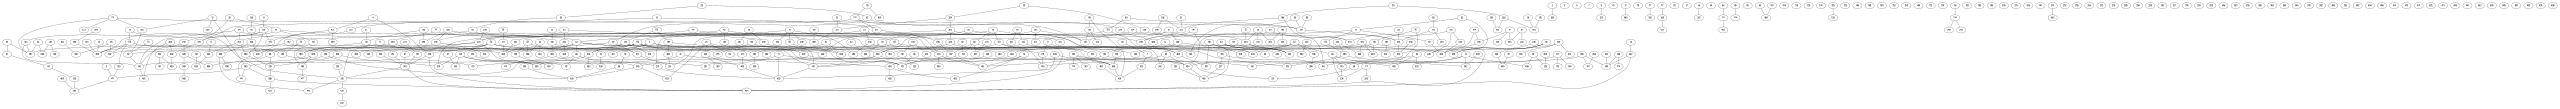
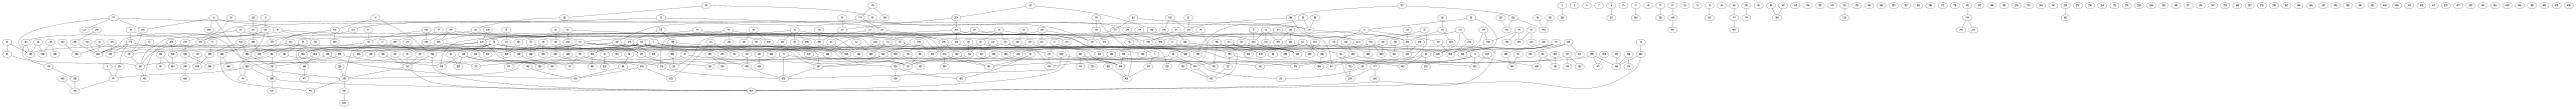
  graph {
    fontname=Oswald
    node [fontname=Oswald]
    edge [fontname=Oswald]
    0
    294
    490
    1
    51
    275
    476
    338
    328
    495
    482
    2
    256
    3
    4
    258
    457
    381
    454
    474
    499
    5
    417
    480
    6
    7
    8
    372
    9
    277
    475
    416
    10
    89
    116
    242
    298
    486
    488
    128
    349
    424
    286
    440
    460
    11
    230
    158
    12
    43
    265
    369
    398
    436
    53
    193
    317
    441
    388
    13
    68
    342
    434
    458
    371
    481
    14
    253
    309
    15
    16
    135
    310
    334
    409
    354
    17
    489
    18
    19
    58
    479
    20
    46
    243
    359
    21
    165
    22
    108
    432
    23
    213
    218
    250
    452
    467
    394
    24
    325
    25
    147
    322
    423
    437
    449
    376
    26
    352
    462
    27
    212
    383
    28
    29
    240
    292
    312
    302
    30
    254
    268
    272
    266
    370
    31
    222
    281
    285
    32
    204
    33
    34
    136
    367
    332
    304
    401
    35
    56
    82
    161
    187
    234
    36
    210
    329
    37
    38
    180
    228
    255
    463
    433
    39
    110
    112
    137
    149
    473
    459
    154
    163
    351
    357
    40
    41
    106
    189
    345
    443
    42
    282
    299
    86
    347
    393
    399
    445
    403
    466
    44
    442
    494
    45
    91
    387
    114
    47
    313
    426
    455
    435
    48
    287
    469
    49
    175
    397
    249
    216
    470
    420
    50
    67
    269
    52
    111
    320
    113
    131
    408
    377
    54
    71
    413
    55
    173
    290
    57
    59
    211
    360
    337
    60
    261
    61
    62
    96
    186
    380
    306
    63
    200
    64
    65
    160
    66
    127
    405
    400
    69
    278
    361
    70
    139
    238
    415
    297
    293
    379
    318
    491
    72
    73
    74
    75
    76
    271
    438
    77
    343
    78
    79
    98
    80
    214
    81
    109
    270
    315
    83
    316
    339
    84
    85
    87
    155
    191
    231
    88
    90
    170
    262
    223
    336
    92
    93
    235
    444
    446
    94
    95
    244
    246
    308
    412
    448
    97
    260
    478
    99
    384
    100
    101
    102
    190
    103
    241
    319
    461
    104
    157
    450
    105
    107
    392
    283
    375
    115
    219
    289
    373
    305
    117
    179
    198
    118
    119
    194
    227
    120
    121
    122
    226
    123
    124
    125
    130
    126
    197
    348
    129
    132
    133
    134
    327
    411
    138
    140
    141
    407
    142
    143
    144
    145
    146
    148
    150
    151
    153
    n362 [label=641]
    152
    156
    229
    159
    321
    162
    368
    164
    307
    468
    166
    263
    301
    451
    167
    232
    168
    169
    396
    171
    172
    174
    239
    374
    176
    177
    178
    181
    224
    248
    295
    182
    183
    184
    185
    188
    274
    192
    477
    195
    196
    418
    431
    390
    199
    291
    323
    201
    202
    203
    205
    206
    207
    208
    209
    389
    484
    215
    217
    333
    220
    221
    225
    233
    236
    237
    245
    247
    251
    492
    252
    330
    331
    257
    259
    264
    267
    273
    276
    279
    280
    284
    288
    428
    296
    300
    395
    303
    311
    314
    429
    324
    326
    485
    335
    472
    340
    344
    346
    496
    350
    353
    355
    356
    358
    362
    364
    365
    366
    378
    382
    385
    471
    386
    391
    422
    402
    404
    406
    410
    414
    419
    421
    425
    427
    430
    439
    447
    453
    456
    464
    465
    483
    487
    493
    497
    498
    0 -- 294
    294 -- 490
    1 -- 51
    1 -- 275
    1 -- 476
    1 -- 338
    51 -- 328
    476 -- 495
    476 -- 482
    338 -- 459
    338 -- 347
    338 -- 397
    2 -- 256
    4 -- 258
    4 -- 457
    258 -- 381
    258 -- 454
    457 -- 474
    457 -- 499
    381 -- 454
    381 -- 397
    5 -- 417
    417 -- 480
    8 -- 372
    9 -- 277
    9 -- 475
    277 -- 416
    10 -- 89
    10 -- 116
    10 -- 242
    10 -- 298
    10 -- 486
    89 -- 488
    116 -- 128
    116 -- 349
    116 -- 424
    116 -- 286
    116 -- 440
    116 -- 460
    128 -- 158
    424 -- 437
    286 -- 318
    11 -- 128
    11 -- 230
-   36 -- 43
+   12 -- 43
    12 -- 265
    12 -- 369
    12 -- 398
    43 -- 436
    43 -- 53
    43 -- 193
    265 -- 317
    369 -- 417
    369 -- 441
    369 -- 388
    53 -- 86
    53 -- 347
    53 -- 393
    53 -- 399
    53 -- 445
    193 -- 466
    317 -- 367
    388 -- 454
    388 -- 429
    13 -- 68
    13 -- 342
    13 -- 434
    13 -- 458
    68 -- 371
    434 -- 481
    14 -- 253
    14 -- 309
    253 -- 294
    253 -- 286
    16 -- 135
    16 -- 310
    135 -- 334
    310 -- 454
    310 -- 409
    310 -- 354
    17 -- 489
    19 -- 58
    58 -- 479
    20 -- 46
    20 -- 243
    20 -- 359
    21 -- 165
    22 -- 108
    108 -- 432
    23 -- 213
    23 -- 218
    23 -- 250
    213 -- 452
    218 -- 467
    218 -- 394
    250 -- 277
    250 -- 486
    24 -- 458
    24 -- 325
    25 -- 147
    25 -- 322
    25 -- 423
    25 -- 437
    322 -- 449
    322 -- 376
    449 -- 452
    26 -- 416
    26 -- 352
    26 -- 462
    27 -- 212
    212 -- 383
    29 -- 240
    29 -- 292
    29 -- 312
    240 -- 243
    240 -- 302
    30 -- 254
    30 -- 268
    254 -- 272
    254 -- 266
    268 -- 338
    268 -- 370
    272 -- 309
    266 -- 379
    266 -- 330
    266 -- 331
    31 -- 222
    31 -- 281
    222 -- 440
    281 -- 285
    285 -- 357
    32 -- 204
    33 -- 436
    34 -- 253
    34 -- 136
    34 -- 367
    136 -- 332
    136 -- 304
    367 -- 401
    332 -- 400
    304 -- 343
    304 -- 411
    35 -- 56
    35 -- 82
    56 -- 161
    82 -- 187
    82 -- 234
    161 -- 173
    161 -- 290
    187 -- 211
    187 -- 438
    234 -- 408
    36 -- 210
    210 -- 367
    210 -- 329
    329 -- 389
    329 -- 484
    38 -- 180
    38 -- 228
    180 -- 370
    180 -- 255
    228 -- 463
    228 -- 433
    255 -- 299
    39 -- 110
    39 -- 112
    39 -- 137
    39 -- 149
    110 -- 454
    110 -- 416
    110 -- 473
    112 -- 317
    112 -- 204
    112 -- 459
    137 -- 154
    137 -- 163
    137 -- 351
    137 -- 357
    149 -- 371
    149 -- 467
    459 -- 491
    357 -- 467
    357 -- 437
    40 -- 154
    41 -- 106
    41 -- 189
    41 -- 345
    189 -- 443
    42 -- 53
    42 -- 282
    42 -- 299
    299 -- 403
    86 -- 369
    86 -- 213
    86 -- 377
    347 -- 452
    403 -- 431
    466 -- 477
    44 -- 442
    442 -- 454
    442 -- 494
    45 -- 91
    45 -- 387
    91 -- 114
    114 -- 336
    47 -- 313
    47 -- 426
    426 -- 455
    426 -- 435
    48 -- 287
    48 -- 469
    469 -- 486
    49 -- 175
    49 -- 397
    175 -- 230
    175 -- 436
    175 -- 249
    175 -- 216
    397 -- 470
    397 -- 420
    249 -- 313
    216 -- 417
    420 -- 422
    50 -- 67
    50 -- 269
    67 -- 488
    67 -- 332
    52 -- 111
    52 -- 320
    111 -- 113
    111 -- 131
    111 -- 408
    113 -- 283
    131 -- 320
    54 -- 71
    71 -- 413
    413 -- 491
    55 -- 136
    173 -- 443
    173 -- 321
    290 -- 383
    290 -- 327
    57 -- 255
    59 -- 128
    59 -- 211
    59 -- 360
    211 -- 337
    60 -- 261
    61 -- 381
    62 -- 349
    62 -- 96
    62 -- 186
    62 -- 380
    96 -- 135
    96 -- 334
    96 -- 462
    186 -- 306
    63 -- 387
    63 -- 200
    65 -- 360
    65 -- 160
    66 -- 127
    127 -- 405
    69 -- 163
    69 -- 278
    278 -- 361
    361 -- 415
    70 -- 397
    70 -- 380
    70 -- 139
    70 -- 238
    70 -- 415
    139 -- 495
    139 -- 297
    139 -- 293
    139 -- 379
    238 -- 479
    238 -- 318
    318 -- 388
    72 -- 240
    73 -- 467
    73 -- 455
    74 -- 317
    75 -- 272
    76 -- 271
    271 -- 438
    77 -- 434
    77 -- 452
    77 -- 343
    343 -- 479
    343 -- 423
    78 -- 463
    79 -- 249
    79 -- 98
    98 -- 441
    98 -- 318
    80 -- 214
    81 -- 109
    109 -- 474
    109 -- 286
    109 -- 270
    109 -- 315
    270 -- 392
    315 -- 367
    315 -- 387
    83 -- 316
    316 -- 361
    316 -- 339
    84 -- 437
    87 -- 149
    87 -- 155
    155 -- 191
    155 -- 231
    231 -- 481
    88 -- 278
    90 -- 278
    90 -- 170
    170 -- 262
    170 -- 223
    223 -- 387
    223 -- 377
    223 -- 327
    336 -- 480
    92 -- 434
    92 -- 297
    92 -- 262
    93 -- 320
    93 -- 235
    93 -- 444
    444 -- 446
    94 -- 481
    94 -- 299
    95 -- 469
    95 -- 244
    95 -- 246
    244 -- 308
    244 -- 412
    246 -- 448
    308 -- 367
    308 -- 466
    97 -- 240
    97 -- 337
    97 -- 260
    97 -- 478
    260 -- 269
    260 -- 320
    99 -- 384
    101 -- 449
    102 -- 190
    103 -- 459
    103 -- 241
    103 -- 319
    103 -- 461
    104 -- 157
    104 -- 450
    105 -- 381
    107 -- 434
    107 -- 361
    392 -- 450
    283 -- 342
    283 -- 375
    115 -- 219
    115 -- 289
    219 -- 476
    219 -- 258
    219 -- 437
    219 -- 373
    289 -- 488
    289 -- 305
    305 -- 337
    117 -- 191
    117 -- 179
    117 -- 198
    119 -- 194
    119 -- 227
    227 -- 281
    227 -- 270
    227 -- 478
    121 -- 243
    122 -- 334
    122 -- 226
    123 -- 459
    125 -- 130
    126 -- 197
    197 -- 348
    348 -- 440
    348 -- 390
    132 -- 361
    133 -- 275
    133 -- 347
    134 -- 191
    134 -- 223
    327 -- 381
    138 -- 200
    138 -- 140
    141 -- 218
    141 -- 407
    407 -- 438
    142 -- 384
    143 -- 494
    144 -- 189
    144 -- 415
    145 -- 436
    151 -- 153
    151 -- n362
    153 -- 393
    153 -- 375
    156 -- 370
    156 -- 443
    156 -- 229
    229 -- 320
    162 -- 255
    162 -- 368
    164 -- 409
    164 -- 218
    164 -- 307
    164 -- 468
    166 -- 263
    166 -- 301
    166 -- 451
    263 -- 437
    167 -- 345
    167 -- 232
    169 -- 212
    169 -- 396
    171 -- 446
    174 -- 491
    174 -- 239
    239 -- 478
    239 -- 374
    176 -- 230
    176 -- 190
    177 -- 293
    181 -- 224
    224 -- 248
    224 -- 295
    183 -- 307
    188 -- 494
    188 -- 274
    192 -- 436
    192 -- 438
    195 -- 309
    196 -- 349
    196 -- 418
    196 -- 431
    390 -- 470
    390 -- 496
    199 -- 473
    199 -- 291
    291 -- 347
    291 -- 323
    201 -- 433
    202 -- 325
    203 -- 342
    206 -- 401
    206 -- 392
    207 -- 481
    208 -- 223
    209 -- 354
    209 -- 244
    209 -- 396
    389 -- 485
    217 -- 265
    217 -- 387
    217 -- 278
    217 -- 333
    220 -- 235
    221 -- 351
    225 -- 283
    225 -- 468
    233 -- 302
    236 -- 397
    237 -- 327
    251 -- 492
    330 -- 338
    330 -- 403
    257 -- 381
    267 -- 490
    279 -- 495
    288 -- 292
    288 -- 428
    300 -- 395
    395 -- 436
    335 -- 494
    335 -- 461
    335 -- 472
    340 -- 434
    340 -- 452
    344 -- 426
    350 -- 379
    350 -- 484
    358 -- 472
    366 -- 415
    385 -- 460
    385 -- 478
    385 -- 471
    410 -- 463
    430 -- 479
    464 -- 480
    483 -- 491
  }
